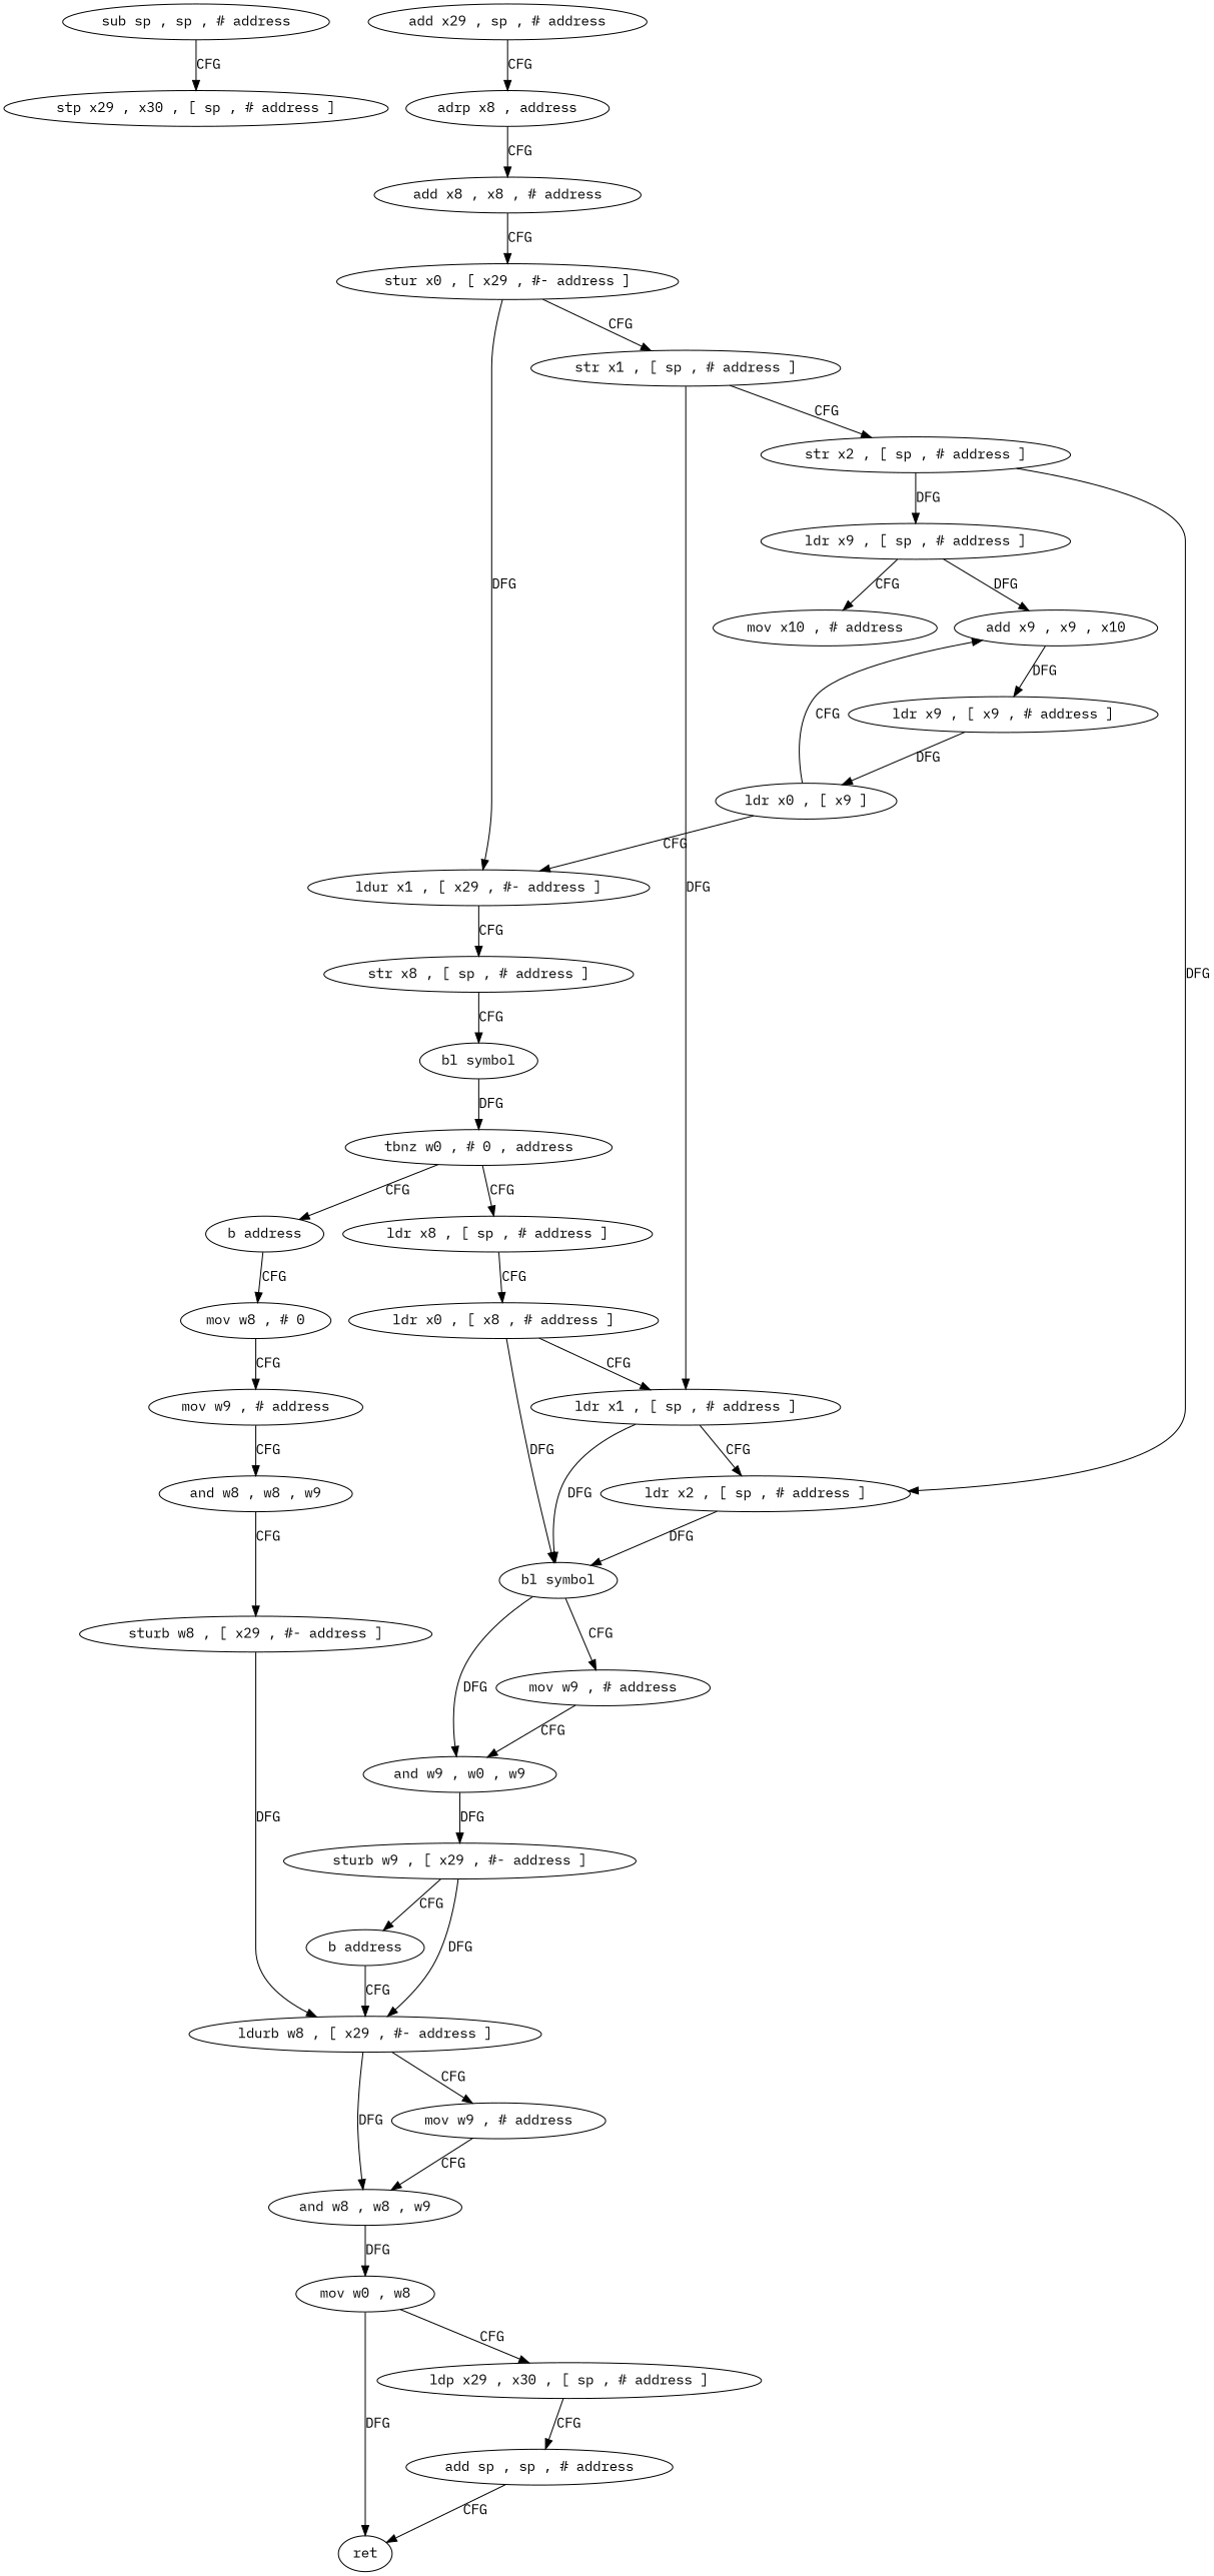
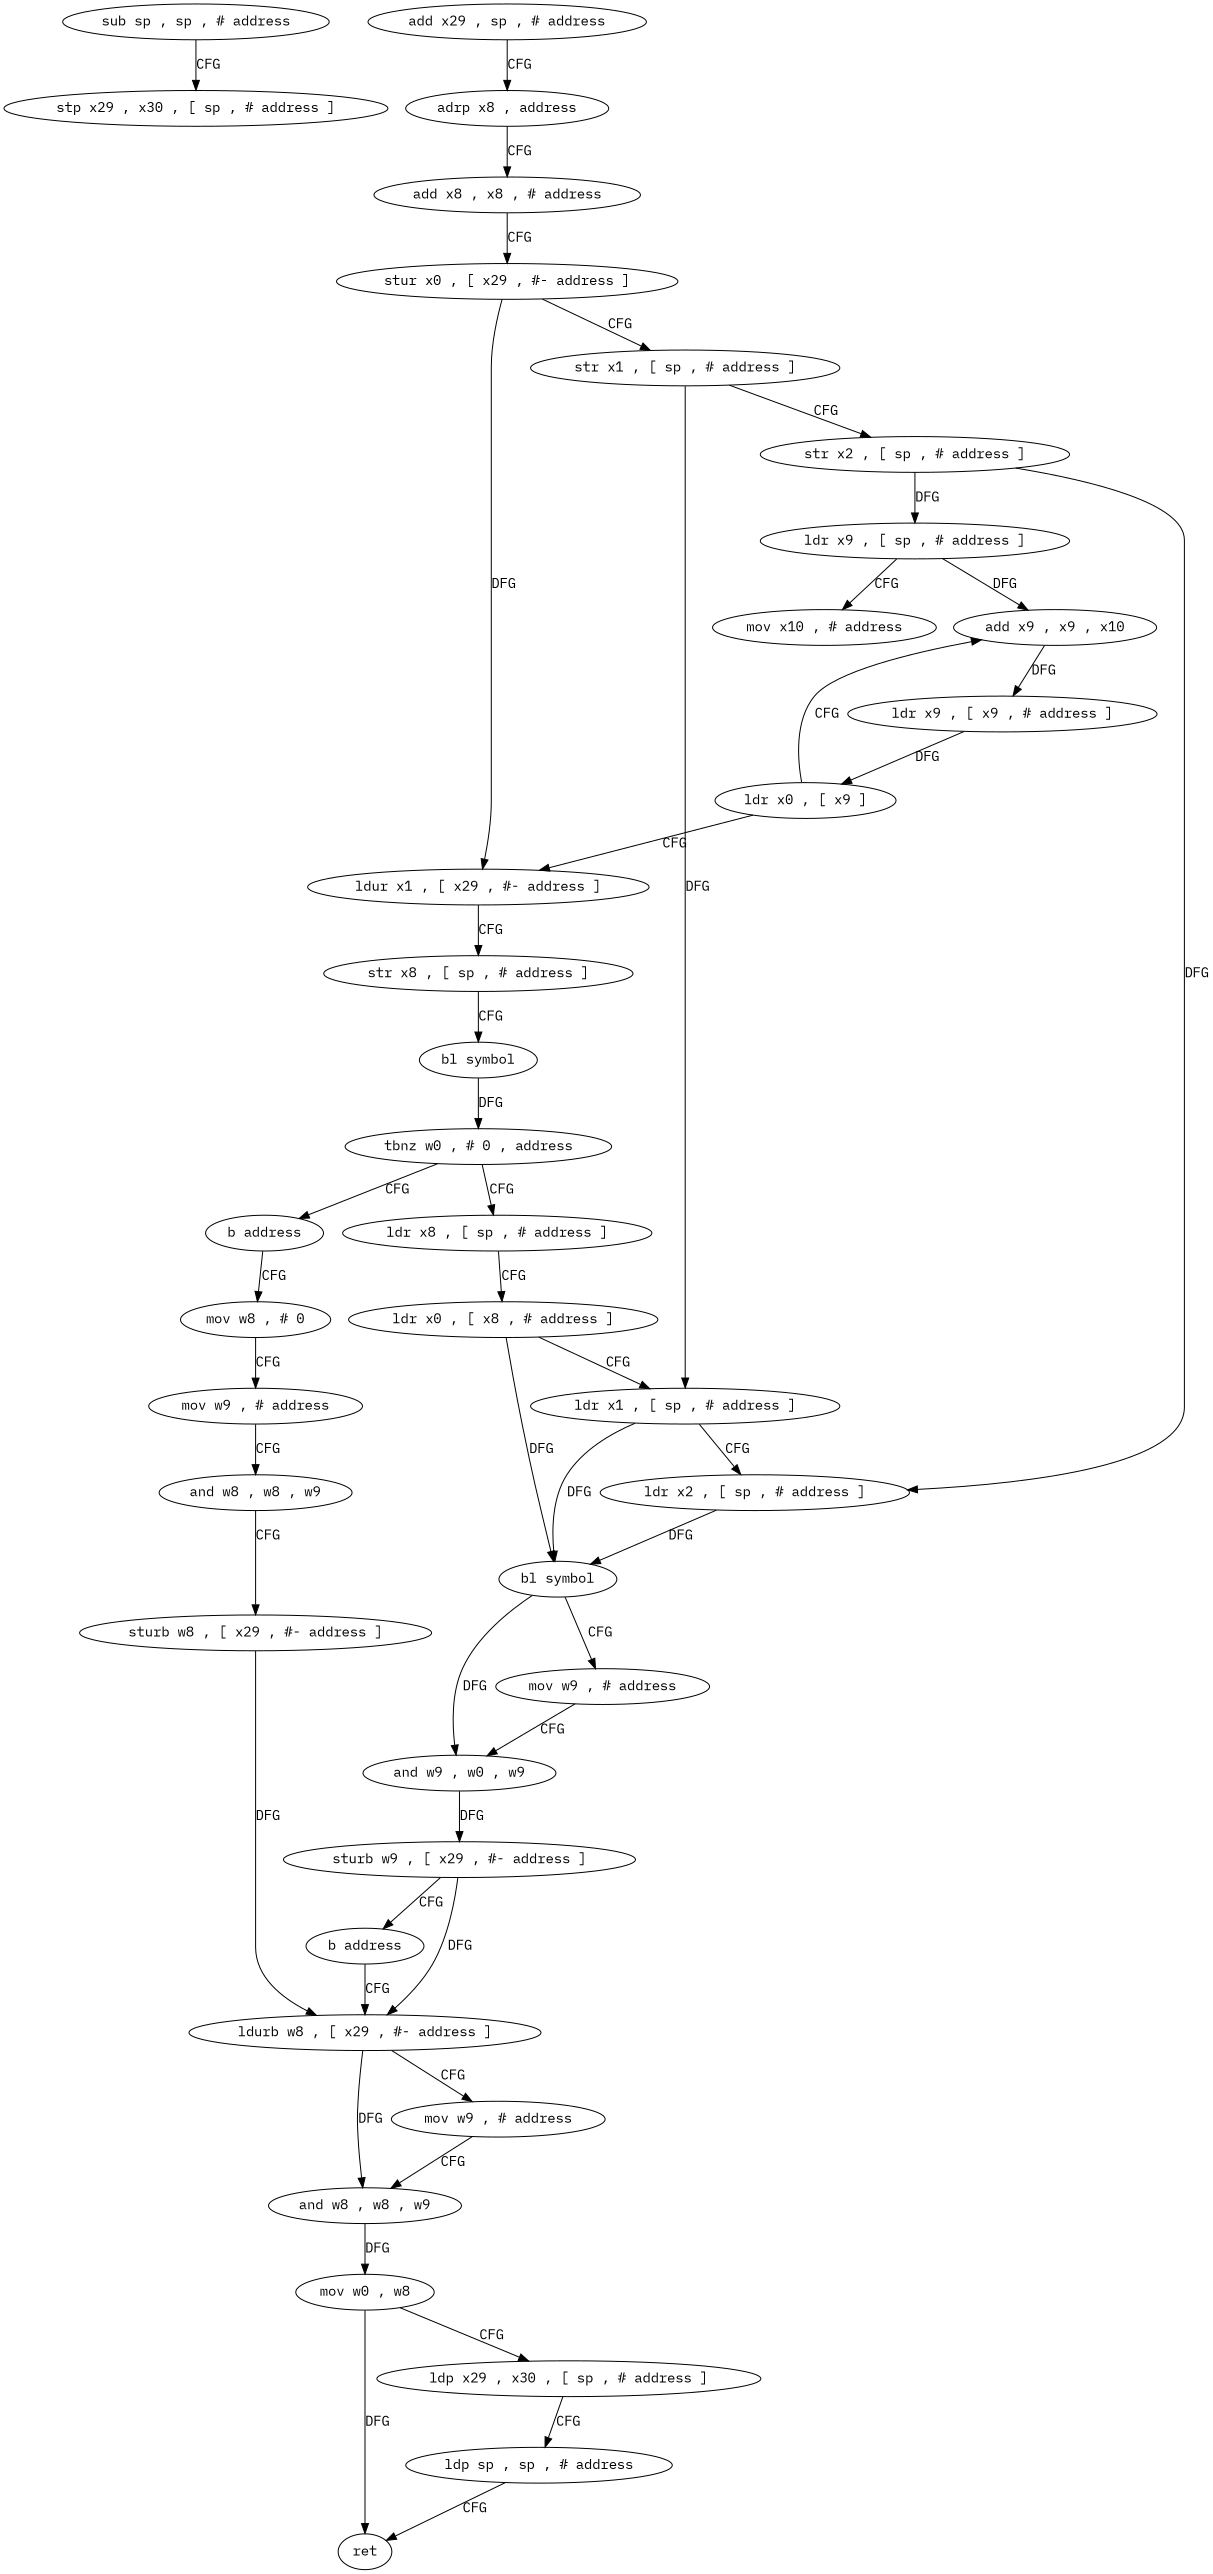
  digraph {
    fontname="IBM Plex Mono"
    node [fontname="IBM Plex Mono"]
    edge [fontname="IBM Plex Mono"]
    n1 [label="sub sp , sp , # address"]
    n2 [label="stp x29 , x30 , [ sp , # address ]"]
    n3 [label="add x29 , sp , # address"]
    n4 [label="adrp x8 , address"]
    n5 [label="add x8 , x8 , # address"]
    n6 [label="stur x0 , [ x29 , #- address ]"]
    n7 [label="str x1 , [ sp , # address ]"]
    n8 [label="ldur x1 , [ x29 , #- address ]"]
    n9 [label="str x2 , [ sp , # address ]"]
    n10 [label="ldr x1 , [ sp , # address ]"]
    n11 [label="str x8 , [ sp , # address ]"]
    n12 [label="ldr x9 , [ sp , # address ]"]
    n13 [label="ldr x2 , [ sp , # address ]"]
    n14 [label="bl symbol"]
    n15 [label="mov x10 , # address"]
    n16 [label="add x9 , x9 , x10"]
    n17 [label="ldr x9 , [ x9 , # address ]"]
    n18 [label="ldr x0 , [ x9 ]"]
    n19 [label="bl symbol"]
    n20 [label="tbnz w0 , # 0 , address"]
    n21 [label="ldr x8 , [ sp , # address ]"]
    n22 [label="b address"]
    n23 [label="ldr x0 , [ x8 , # address ]"]
    n24 [label="mov w8 , # 0"]
    n25 [label="mov w9 , # address"]
    n26 [label="mov w9 , # address"]
    n27 [label="and w9 , w0 , w9"]
    n28 [label="sturb w9 , [ x29 , #- address ]"]
    n29 [label="b address"]
    n30 [label="ldurb w8 , [ x29 , #- address ]"]
    n31 [label="mov w9 , # address"]
    n32 [label="and w8 , w8 , w9"]
    n33 [label="mov w0 , w8"]
    n34 [label="and w8 , w8 , w9"]
    n35 [label="ldp x29 , x30 , [ sp , # address ]"]
    n36 [label=ret]
-   n37 [label="add sp , sp , # address"]
+   n37 [label="ldp sp , sp , # address"]
    n38 [label="sturb w8 , [ x29 , #- address ]"]
    n1 -> n2 [label=CFG]
    n3 -> n4 [label=CFG]
    n4 -> n5 [label=CFG]
    n5 -> n6 [label=CFG]
    n6 -> n7 [label=CFG]
    n6 -> n8 [label=DFG]
    n7 -> n9 [label=CFG]
    n7 -> n10 [label=DFG]
    n8 -> n11 [label=CFG]
    n9 -> n12 [label=DFG]
    n9 -> n13 [label=DFG]
    n10 -> n13 [label=CFG]
    n10 -> n14 [label=DFG]
    n11 -> n19 [label=CFG]
    n12 -> n15 [label=CFG]
    n12 -> n16 [label=DFG]
    n13 -> n14 [label=DFG]
    n14 -> n26 [label=CFG]
    n14 -> n27 [label=DFG]
    n16 -> n17 [label=DFG]
    n17 -> n18 [label=DFG]
    n18 -> n8 [label=CFG]
    n18 -> n16 [label=CFG]
    n19 -> n20 [label=DFG]
    n20 -> n21 [label=CFG]
    n20 -> n22 [label=CFG]
    n21 -> n23 [label=CFG]
    n22 -> n24 [label=CFG]
    n23 -> n10 [label=CFG]
    n23 -> n14 [label=DFG]
    n24 -> n25 [label=CFG]
    n25 -> n34 [label=CFG]
    n26 -> n27 [label=CFG]
    n27 -> n28 [label=DFG]
    n28 -> n29 [label=CFG]
    n28 -> n30 [label=DFG]
    n29 -> n30 [label=CFG]
    n30 -> n31 [label=CFG]
    n30 -> n32 [label=DFG]
    n31 -> n32 [label=CFG]
    n32 -> n33 [label=DFG]
    n33 -> n35 [label=CFG]
    n33 -> n36 [label=DFG]
    n34 -> n38 [label=CFG]
    n35 -> n37 [label=CFG]
    n37 -> n36 [label=CFG]
    n38 -> n30 [label=DFG]
  }
